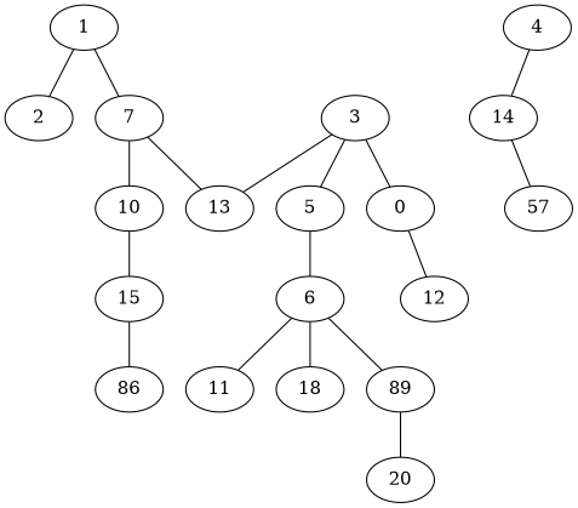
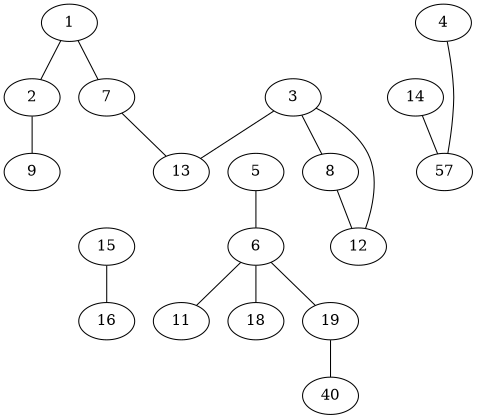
  graph {
    1
    2
    7
+   9
    4
    14
    13
-   10
    3
    5
-   8 [label=0]
+   8
    n12 [label=57]
    15
    6
    12
    11
    18
-   19 [label=89]
-   20
-   16 [label=86]
+   19
+   20 [label=40]
+   16
    1 -- 2
    1 -- 7
+   2 -- 9
    7 -- 13
-   7 -- 10
-   4 -- 14
+   4 -- n12
    14 -- n12
-   10 -- 15
    3 -- 13
-   3 -- 5
+   3 -- 12
    3 -- 8
    5 -- 6
    8 -- 12
    15 -- 16
    6 -- 11
    6 -- 18
    6 -- 19
    19 -- 20
  }
